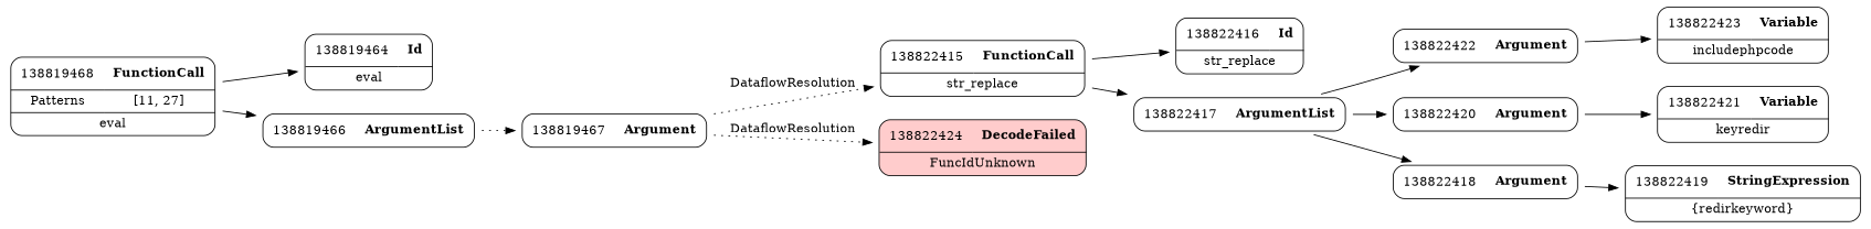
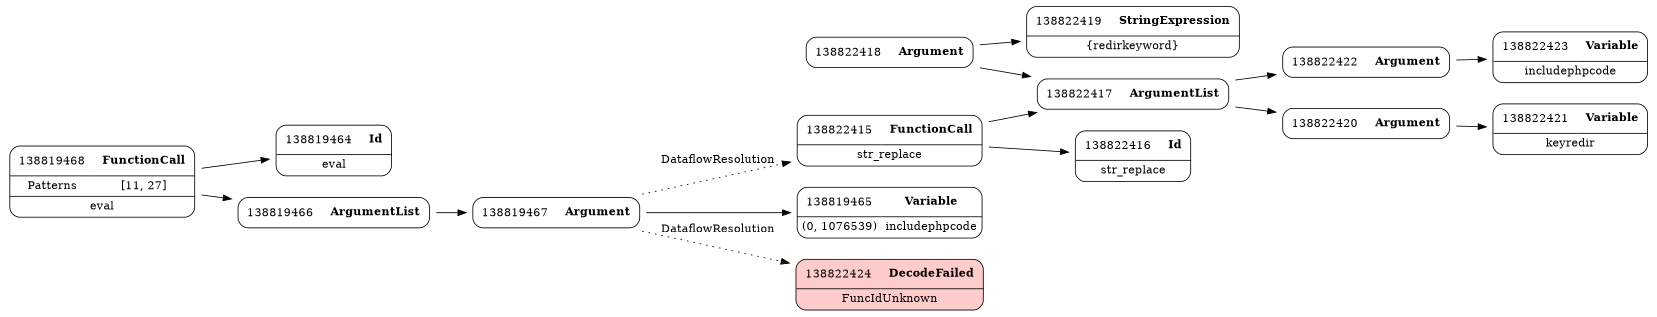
  digraph {
    rankdir=LR
    node [shape=none]
    edge [weight=2]
    n1 [label=<<TABLE border='1' cellspacing='0' cellpadding='10' style='rounded' ><TR><TD border='0'>138822415</TD><TD border='0'><B>FunctionCall</B></TD></TR><HR/><TR><TD border='0' cellpadding='5' colspan='2'>str_replace</TD></TR></TABLE>>]
    n2 [label=<<TABLE border='1' cellspacing='0' cellpadding='10' style='rounded' ><TR><TD border='0'>138822416</TD><TD border='0'><B>Id</B></TD></TR><HR/><TR><TD border='0' cellpadding='5' colspan='2'>str_replace</TD></TR></TABLE>>]
    n3 [label=<<TABLE border='1' cellspacing='0' cellpadding='10' style='rounded' ><TR><TD border='0'>138822417</TD><TD border='0'><B>ArgumentList</B></TD></TR></TABLE>>]
    n4 [label=<<TABLE border='1' cellspacing='0' cellpadding='10' style='rounded' ><TR><TD border='0'>138822422</TD><TD border='0'><B>Argument</B></TD></TR></TABLE>>]
    n5 [label=<<TABLE border='1' cellspacing='0' cellpadding='10' style='rounded' ><TR><TD border='0'>138822420</TD><TD border='0'><B>Argument</B></TD></TR></TABLE>>]
    n6 [label=<<TABLE border='1' cellspacing='0' cellpadding='10' style='rounded' ><TR><TD border='0'>138822418</TD><TD border='0'><B>Argument</B></TD></TR></TABLE>>]
    n7 [label=<<TABLE border='1' cellspacing='0' cellpadding='10' style='rounded' ><TR><TD border='0'>138822423</TD><TD border='0'><B>Variable</B></TD></TR><HR/><TR><TD border='0' cellpadding='5' colspan='2'>includephpcode</TD></TR></TABLE>>]
    n8 [label=<<TABLE border='1' cellspacing='0' cellpadding='10' style='rounded' ><TR><TD border='0'>138822421</TD><TD border='0'><B>Variable</B></TD></TR><HR/><TR><TD border='0' cellpadding='5' colspan='2'>keyredir</TD></TR></TABLE>>]
    n9 [label=<<TABLE border='1' cellspacing='0' cellpadding='10' style='rounded' ><TR><TD border='0'>138822419</TD><TD border='0'><B>StringExpression</B></TD></TR><HR/><TR><TD border='0' cellpadding='5' colspan='2'>{redirkeyword}</TD></TR></TABLE>>]
    n10 [label=<<TABLE border='1' cellspacing='0' cellpadding='10' style='rounded' ><TR><TD border='0'>138819468</TD><TD border='0'><B>FunctionCall</B></TD></TR><HR/><TR><TD border='0' cellpadding='5'>Patterns</TD><TD border='0' cellpadding='5'>[11, 27]</TD></TR><HR/><TR><TD border='0' cellpadding='5' colspan='2'>eval</TD></TR></TABLE>>]
    n11 [label=<<TABLE border='1' cellspacing='0' cellpadding='10' style='rounded' ><TR><TD border='0'>138819464</TD><TD border='0'><B>Id</B></TD></TR><HR/><TR><TD border='0' cellpadding='5' colspan='2'>eval</TD></TR></TABLE>>]
    n12 [label=<<TABLE border='1' cellspacing='0' cellpadding='10' style='rounded' ><TR><TD border='0'>138819466</TD><TD border='0'><B>ArgumentList</B></TD></TR></TABLE>>]
    n13 [label=<<TABLE border='1' cellspacing='0' cellpadding='10' style='rounded' ><TR><TD border='0'>138819467</TD><TD border='0'><B>Argument</B></TD></TR></TABLE>>]
+   n14 [label=<<TABLE border='1' cellspacing='0' cellpadding='10' style='rounded' ><TR><TD border='0'>138819465</TD><TD border='0'><B>Variable</B></TD></TR><HR/><TR><TD border='0' cellpadding='5'>(0, 1076539)</TD><TD border='0' cellpadding='5'>includephpcode</TD></TR></TABLE>>]
    n15 [label=<<TABLE border='1' cellspacing='0' cellpadding='10' style='rounded' bgcolor='#FFCCCC' ><TR><TD border='0'>138822424</TD><TD border='0'><B>DecodeFailed</B></TD></TR><HR/><TR><TD border='0' cellpadding='5' colspan='2'>FuncIdUnknown</TD></TR></TABLE>>]
    n1 -> n2
    n1 -> n3
    n3 -> n4
    n3 -> n5
-   n3 -> n6
+   n6 -> n3
    n4 -> n7
    n5 -> n8
    n6 -> n9
    n10 -> n11
    n10 -> n12
-   n12 -> n13 [style=dotted]
+   n12 -> n13
    n13 -> n1 [label=DataflowResolution style=dotted weight=""]
+   n13 -> n14
    n13 -> n15 [label=DataflowResolution style=dotted weight=""]
  }
